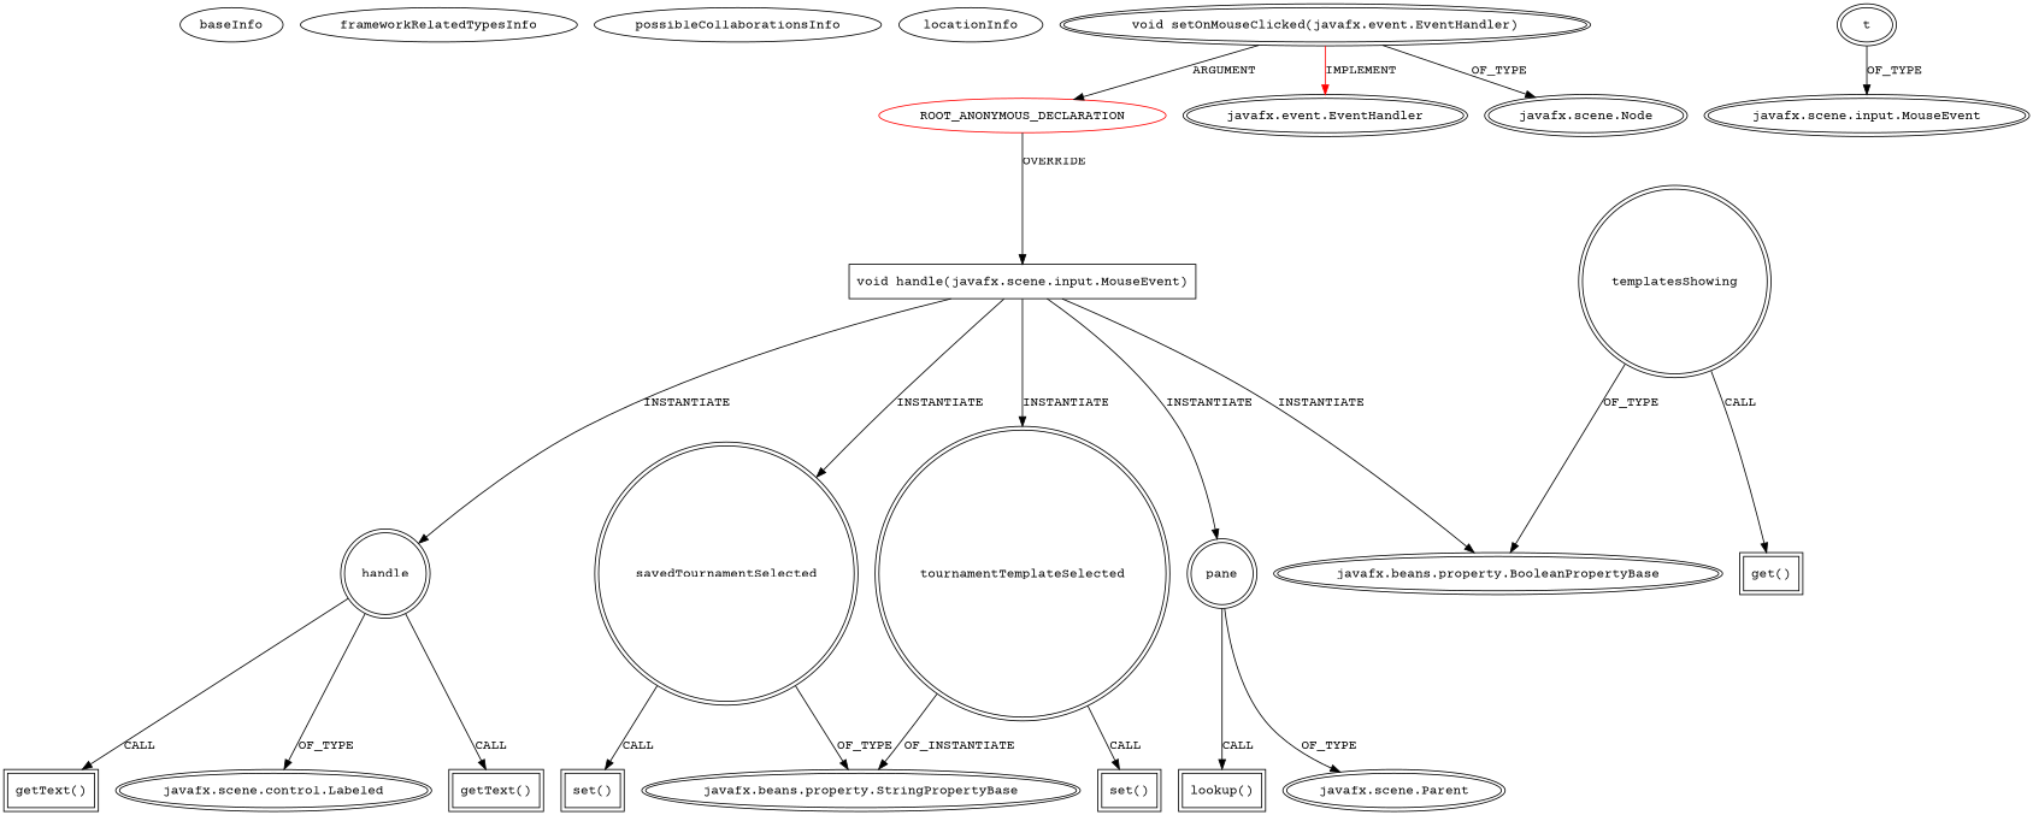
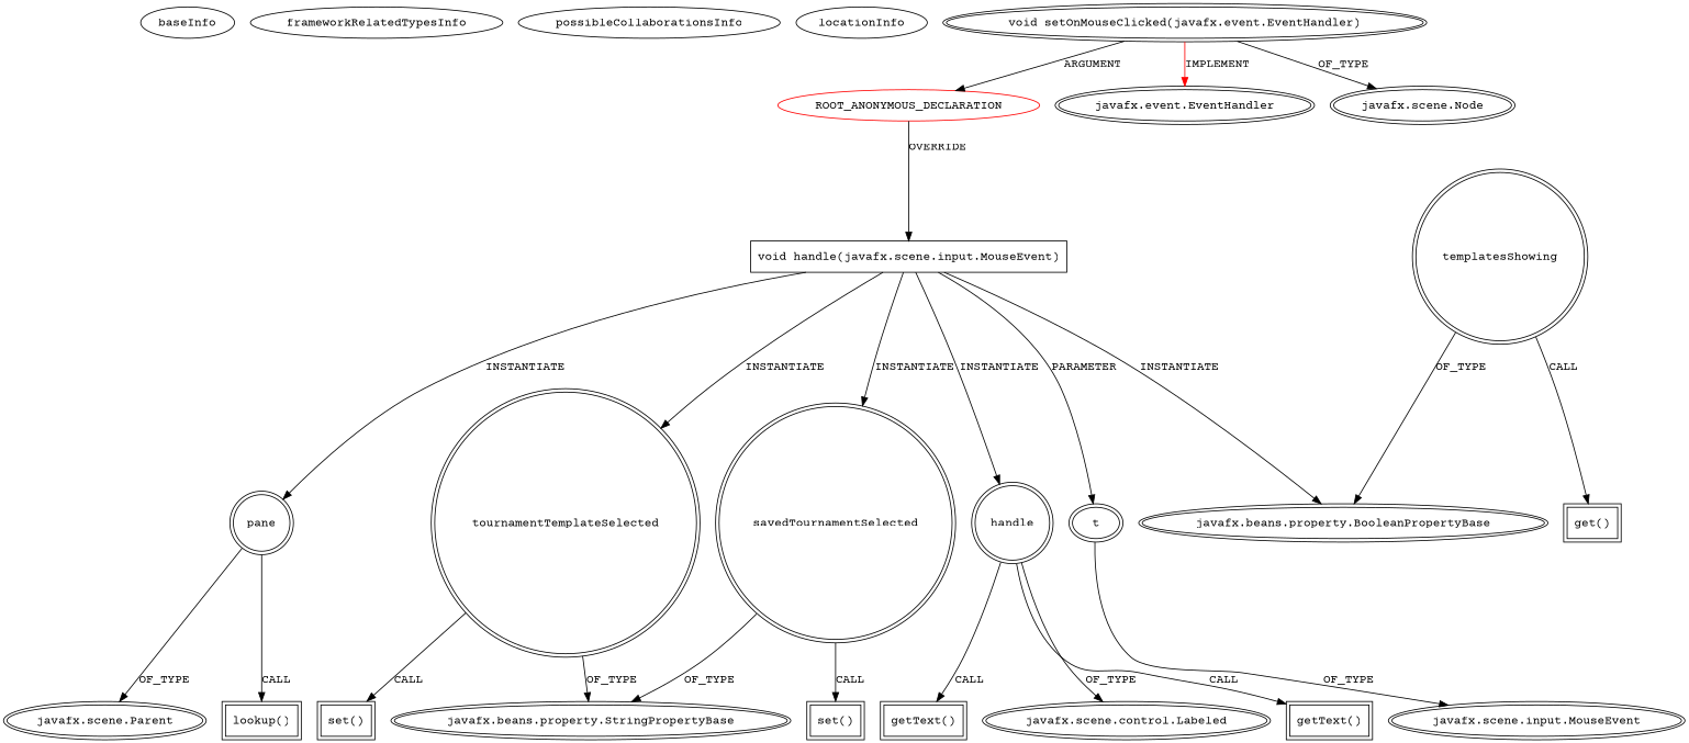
  digraph {
    fontname="Courier Prime"
    node [fontname="Courier Prime" isFrameworkType=true vertexType=FRAMEWORK_CLASS_TYPE peripheries=2]
    edge [fontname="Courier Prime"]
    baseInfo [category=extension_graph graphId=2941 isAnonymous=true possibleRelation=false isFrameworkType="" vertexType="" peripheries=""]
    frameworkRelatedTypesInfo [0="javafx.event.EventHandler" isFrameworkType="" vertexType="" peripheries=""]
    possibleCollaborationsInfo [isFrameworkType="" vertexType="" peripheries=""]
    locationInfo [contextSignature="void setInListView(javafx.collections.ObservableList,eventManager.controller.EventSelectionDialogController.EventType)" filePath="/hock323-eventManager/EventManager-master/src/eventManager/controller/EventSelectionDialogController.java" graphId=2941 projectName="hock323-eventManager" isFrameworkType="" vertexType="" peripheries=""]
    n5 [color=red isFrameworkType=false label=ROOT_ANONYMOUS_DECLARATION vertexType=ROOT_ANONYMOUS_DECLARATION peripheries=""]
    n6 [isFrameworkType=false label="void handle(javafx.scene.input.MouseEvent)" shape=box vertexType=OVERRIDING_METHOD_DECLARATION peripheries=""]
    n7 [label="javafx.event.EventHandler" vertexType=FRAMEWORK_INTERFACE_TYPE]
    n8 [label=t vertexType=PARAMETER_DECLARATION]
    n9 [label=pane shape=circle vertexType=VARIABLE_EXPRESION]
    n10 [label=tournamentTemplateSelected shape=circle vertexType=VARIABLE_EXPRESION]
    n11 [label=handle shape=circle vertexType=VARIABLE_EXPRESION]
    n12 [label=savedTournamentSelected shape=circle vertexType=VARIABLE_EXPRESION]
    n13 [label="javafx.beans.property.BooleanPropertyBase"]
    n14 [label="void setOnMouseClicked(javafx.event.EventHandler)" vertexType=OUTSIDE_CALL]
    n15 [label="javafx.scene.Node"]
    n16 [label="javafx.scene.input.MouseEvent"]
    n17 [label="javafx.scene.Parent"]
    n18 [label="lookup()" shape=box vertexType=INSIDE_CALL]
    n19 [label=templatesShowing shape=circle vertexType=VARIABLE_EXPRESION]
    n20 [label="get()" shape=box vertexType=INSIDE_CALL]
    n21 [label="javafx.beans.property.StringPropertyBase"]
    n22 [label="set()" shape=box vertexType=INSIDE_CALL]
    n23 [label="javafx.scene.control.Labeled"]
    n24 [label="getText()" shape=box vertexType=INSIDE_CALL]
    n25 [label="getText()" shape=box vertexType=INSIDE_CALL]
    n26 [label="set()" shape=box vertexType=INSIDE_CALL]
    n5 -> n6 [label=OVERRIDE]
+   n6 -> n8 [label=PARAMETER]
    n6 -> n9 [label=INSTANTIATE]
    n6 -> n10 [label=INSTANTIATE]
    n6 -> n11 [label=INSTANTIATE]
    n6 -> n12 [label=INSTANTIATE]
    n6 -> n13 [label=INSTANTIATE]
    n8 -> n16 [label=OF_TYPE]
    n9 -> n17 [label=OF_TYPE]
    n9 -> n18 [label=CALL]
-   n10 -> n21 [label=OF_INSTANTIATE]
+   n10 -> n21 [label=OF_TYPE]
    n10 -> n22 [label=CALL]
    n11 -> n23 [label=OF_TYPE]
    n11 -> n24 [label=CALL]
    n11 -> n25 [label=CALL]
    n12 -> n21 [label=OF_TYPE]
    n12 -> n26 [label=CALL]
    n14 -> n5 [label=ARGUMENT]
    n14 -> n7 [color=red label=IMPLEMENT]
    n14 -> n15 [label=OF_TYPE]
    n19 -> n13 [label=OF_TYPE]
    n19 -> n20 [label=CALL]
  }
